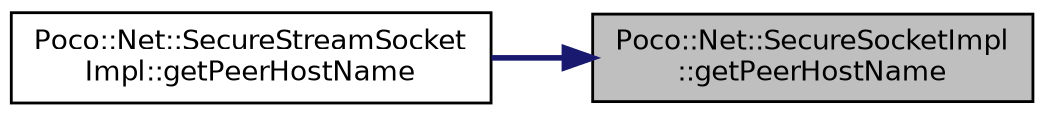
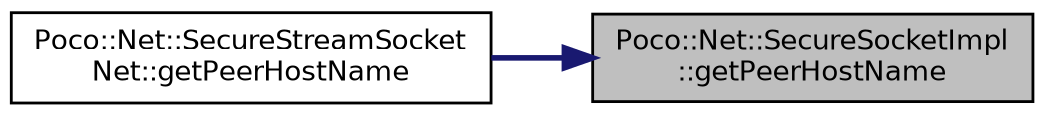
  digraph {
    rankdir=RL
    node [color=black fontname=Helvetica fontsize=10 shape=record style=filled]
    n1 [fillcolor=grey75 fontcolor=black height=0.2 label="Poco::Net::SecureSocketImpl\l::getPeerHostName" width=0.4]
-   n2 [fillcolor=white height=0.2 label="Poco::Net::SecureStreamSocket\lImpl::getPeerHostName" width=0.4]
+   n2 [fillcolor=white height=0.2 label="Poco::Net::SecureStreamSocket\lNet::getPeerHostName" width=0.4]
    n1 -> n2 [color=midnightblue dir=back fontname=Helvetica fontsize=10 labelfontname=Helvetica labelfontsize=10 style=bold]
  }
